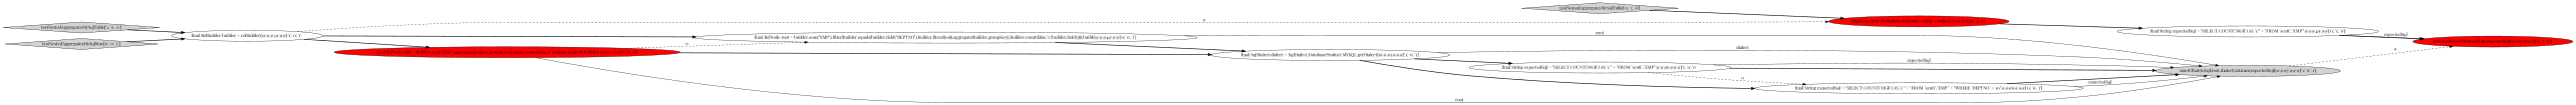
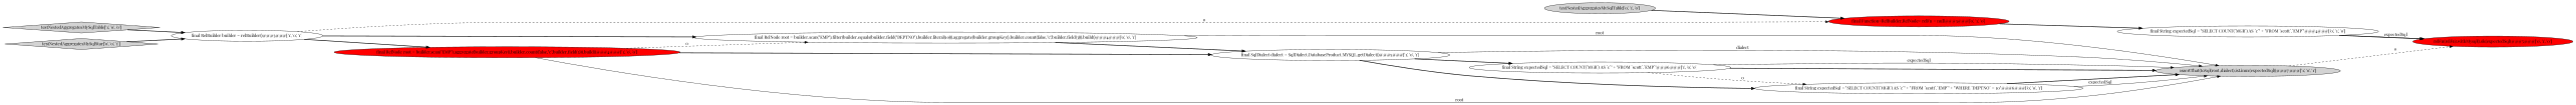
  digraph {
    rankdir=LR
    fontname="Playfair Display"
    node [fillcolor=white shape=ellipse style=filled fontname="Playfair Display"]
    edge [style=bold fontname="Playfair Display"]
    n1 [fillcolor=lightgray label="testNestedAggregatesMySqlTable['1', '0', '0']" shape=diamond]
    n2 [label="final RelBuilder builder = relBuilder()@@@3@@@['1', '0', '1']"]
    n3 [fillcolor=red label="relFn(relFn).withMysql().ok(expectedSql)@@@5@@@['0', '1', '0']"]
    n4 [fillcolor=lightgray label="testNestedAggregatesMySqlStar['0', '0', '1']" shape=diamond]
-   n5 [fillcolor=lightgray label="testNestedAggregatesMySqlTable['0', '1', '0']" shape=diamond]
+   n5 [fillcolor=lightgray label="testNestedAggregatesMySqlTable['0', '1', '0']"]
    n6 [fillcolor=red label="final Function<RelBuilder,RelNode> relFn = null@@@3@@@['0', '1', '0']"]
    n7 [label="final String expectedSql = \"SELECT COUNT(`MGR`) AS `c`\" + \"FROM `scott`.`EMP`\"@@@4@@@['0', '1', '0']"]
    n8 [label="final String expectedSql = \"SELECT COUNT(`MGR`) AS `c`\" + \"FROM `scott`.`EMP`\" + \"WHERE `DEPTNO` = 10\"@@@6@@@['0', '0', '1']"]
    n9 [fillcolor=lightgray label="assertThat(toSql(root,dialect),isLinux(expectedSql))@@@7@@@['1', '0', '1']"]
    n10 [label="final String expectedSql = \"SELECT COUNT(`MGR`) AS `c`\" + \"FROM `scott`.`EMP`\"@@@6@@@['1', '0', '0']"]
    n11 [fillcolor=red label="final RelNode root = builder.scan(\"EMP\").aggregate(builder.groupKey(),builder.count(false,\"c\",builder.field(3))).build()@@@4@@@['1', '0', '0']"]
    n12 [label="final RelNode root = builder.scan(\"EMP\").filter(builder.equals(builder.field(\"DEPTNO\"),builder.literal(10))).aggregate(builder.groupKey(),builder.count(false,\"c\",builder.field(3))).build()@@@4@@@['0', '0', '1']"]
    n13 [label="final SqlDialect dialect = SqlDialect.DatabaseProduct.MYSQL.getDialect()@@@5@@@['1', '0', '1']"]
    n1 -> n2
    n2 -> n6 [label=0 style=dashed]
    n2 -> n11
    n2 -> n12
    n4 -> n2
    n5 -> n6
    n6 -> n7
    n7 -> n3 [label=expectedSql style=solid]
    n7 -> n3
    n8 -> n9
    n8 -> n9 [label=expectedSql style=solid]
    n9 -> n3 [label=0 style=dashed]
    n10 -> n8 [label=0 style=dashed]
    n10 -> n9
    n10 -> n9 [label=expectedSql style=solid]
    n11 -> n9 [label=root style=solid]
    n11 -> n12 [label=0 style=dashed]
    n11 -> n13
    n12 -> n9 [label=root style=solid]
    n12 -> n13
    n13 -> n8
    n13 -> n9 [label=dialect style=solid]
    n13 -> n10
  }
